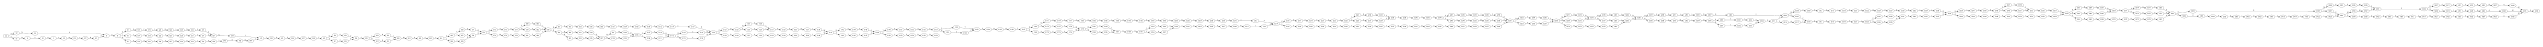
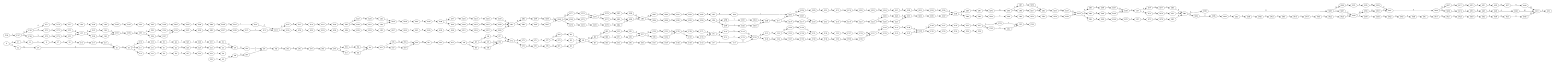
  strict digraph {
    fontname="Noto Sans"
    rankdir=LR
    node [fontname="Noto Sans"]
    edge [fontname="Noto Sans"]
    S0
    S1
    S2
    S3
    S4
    S5
    S6
    S7
    S8
    S9
    S10
    S11
    S12
    S13
    S14
    S15
    S16
    S17
    S18
    S19
    S20
    S21
    S22
    S23
    S24
    S25
    S26
    S27
    S28
    S29
    S30
    S31
    S32
    S33
    S34
    S35
    S36
    S37
    S38
    S39
    S40
    S41
    S42
    S43
    S44
    S45
    S46
    S47
    S48
    S49
    S50
    S51
    S52
    S53
    S54
    S55
    S56
    S57
    S58
    S59
    S60
    S61
    S62
    S63
    S64
    S65
    S66
    S67
    S68
    S69
    S70
    S71
    S72
    S73
    S74
    S75
    S76
    S77
    S78
    S79
    S80
    S81
    S82
    S83
    S84
    S85
    S86
    S87
    S88
    S89
    S90
    S91
    S92
    S93
    S94
    S95
    S96
    S97
    S98
    S99
    S100
    S101
    S102
    S103
    S104
    S105
    S106
    S107
    S108
    S109
    S110
    S111
    S112
    S113
    S114
    S115
    S116
    S117
    S118
    S119
    S120
    S121
    S122
    S123
    S124
    S125
    S126
    S127
    S128
    S129
    S130
    S131
    S132
    S133
    S134
    S135
    S136
    S137
    n139 [label=S538]
    S139
    S140
    S141
    S142
    S143
    S144
    S145
    S146
    S147
    S148
    S149
    S150
    S151
    S152
    S153
    S154
    S155
    S156
    S157
    S158
    S159
    S160
    S162
    S163
    S164
-   S165
    S166
    S167
    S168
    S169
    S170
    S171
    S172
    S173
    S174
    S175
    S176
    S177
    S178
    S179
    S180
    S181
    S182
    S183
    S184
    S185
    S186
    S187
    S188
    S189
    S190
    S191
    S192
    S193
    S194
    S195
    S196
    S197
    S198
    S199
    S200
    S201
    S202
    S203
    S204
    S205
    S206
    S207
    S208
    S209
    S210
    S211
    S212
    S213
    S214
    S215
    S216
    S217
    S218
    S219
    S220
    S221
    S222
    S223
    S224
    S225
    S226
    S227
    S228
    S229
    S230
    S231
    S232
    S233
    S234
    S235
    S236
    S237
    S238
    S239
    S240
    S241
    S242
    S243
    S244
    S245
    S246
    S247
    S248
    S249
    S250
    S251
    S252
    S253
    S254
    S255
    S256
    S257
    S258
    S259
    S260
    S261
    S262
    S263
    S264
    S265
    S266
    S267
    S268
    S269
    S270
    S271
    S272
    S273
    S274
    S275
    S276
    S277
    S278
    S279
    S280
    S281
    S282
    S283
    S284
    S285
    S286
    S287
    S288
    S289
    S290
    S291
    S292
    S293
    S294
    S295
    S296
    S297
    S298
    S299
    S300
    S301
    S302
    S303
    S304
    S305
    S306
    S307
    S308
    S309
    S310
    S311
    S312
    S313
    S314
    S315
    S316
    S317
    S318
    S319
    S320
    S321
    S322
    S323
    S324
    S325
    S326
    S327
    S328
    S329
    S330
    S331
    S332
    S333
    S334
    S335
    S336
    S337
    S338
    S339
    S340
    S341
    S342
    S343
    S344
    S345
    S346
    S347
    S348
    S349
    S350
    S351
    S352
    S353
    S354
    S355
    S356
    S357
    S358
    S359
    S360
    S361
    S362
    S363
    S364
    S365
    S366
    S367
    S368
    S369
    S370
    S371
    S372
    S373
    S374
    S375
    S376
    S377
    S378
    S379
    S380
    S381
    S382
    S383
    S384
    S385
    S386
    S387
    S388
    S389
    S390
    S391
    S392
    S393
    S394
    S395
    S396
    S397
    S398
    S399
    S400
    S401
    S402
    S403
    S404
    S405
    S406
    S407
    S408
    S409
    S410
    S411
    S412
    S413
    S414
    S415
    S416
    S417
    S418
    S419
    S420
    S421
    S422
    S423
    S424
    S425
    S426
    S427
    S428
    S429
    S430
    S431
    S432
    S433
    S434
    S435
    S436
    S0 -> S1 [label=S]
    S0 -> S2 [label=V]
    S1 -> S3 [label=N]
    S2 -> S4 [label=N]
    S3 -> S5 [label=L]
    S4 -> S6 [label=E]
    S5 -> S7 [label=A]
    S6 -> S8 [label=Q]
    S7 -> S9 [label=L]
    S8 -> S10 [label=I]
    S8 -> S11 [label=E]
    S8 -> S12 [label=R]
    S9 -> S13 [label=N]
    S10 -> S14 [label=T]
    S11 -> S15 [label=K]
    S12 -> S16 [label=V]
    S13 -> S17 [label=L]
    S14 -> S18 [label=F]
    S15 -> S19 [label=Y]
    S16 -> S20 [label=F]
    S17 -> S21 [label=N]
    S18 -> S22 [label=P]
    S19 -> S23 [label=I]
    S20 -> S24 [label=I]
    S21 -> S6 [label=E]
    S22 -> S25 [label=T]
    S23 -> S26 [label=N]
    S24 -> S27 [label=E]
    S25 -> S28 [label=L]
    S26 -> S29 [label=L]
    S27 -> S30 [label=D]
    S28 -> S31 [label=K]
    S29 -> S32 [label=N]
    S30 -> S33 [label=A]
    S31 -> S34 [label=K]
    S32 -> S35 [label=K]
    S33 -> S36 [label=I]
    S34 -> S37 [label=K]
    S35 -> S37 [label=K]
-   S36 -> S38 [label=K]
    S37 -> S39 [label=N]
    S38 -> S40 [label=L]
    S39 -> S41 [label=I]
    S40 -> S42 [label=N]
    S41 -> S43 [label=T]
    S42 -> S44 [label=N]
    S43 -> S45 [label=R]
    S44 -> S41 [label=I]
    S45 -> S46 [label=E]
    S46 -> S47 [label=D]
    S47 -> S48 [label=I]
    S48 -> S49 [label=T]
    S49 -> S50 [label=D]
    S49 -> S51 [label=E]
    S50 -> S52 [label=P]
    S51 -> S53 [label=P]
    S52 -> S54 [label=V]
    S53 -> S54 [label=V]
    S54 -> S55 [label=S]
    S55 -> S56 [label=L]
    S55 -> S57 [label=H]
    S56 -> S58 [label=N]
    S57 -> S59 [label=N]
    S58 -> S60 [label=I]
    S59 -> S60 [label=I]
    S60 -> S61 [label=M]
    S61 -> S62 [label=K]
    S62 -> S63 [label=C]
    S63 -> S64 [label=L]
    S64 -> S65 [label=V]
    S64 -> S66 [label=L]
    S65 -> S67 [label=I]
    S65 -> S68 [label=L]
    S66 -> S69 [label=I]
    S67 -> S70 [label=G]
    S68 -> S71 [label=G]
    S69 -> S70 [label=G]
    S70 -> S72 [label=D]
    S71 -> S72 [label=D]
    S72 -> S73 [label=G]
    S72 -> S74 [label=K]
    S73 -> S75 [label=V]
    S74 -> S76 [label=M]
    S75 -> S77 [label=A]
    S76 -> S78 [label=K]
    S77 -> S79 [label=N]
    S77 -> S80 [label=S]
    S78 -> S81 [label=Q]
    S79 -> S82 [label=F]
    S80 -> S83 [label=F]
    S81 -> S84 [label=F]
    S82 -> S85 [label=L]
    S83 -> S85 [label=L]
    S84 -> S85 [label=L]
    S85 -> S86 [label=D]
    S85 -> S87 [label=Q]
    S86 -> S88 [label=N]
    S86 -> S89 [label=D]
    S87 -> S90 [label=G]
    S88 -> S91 [label=T]
    S89 -> S92 [label=S]
    S90 -> S93 [label=S]
    S91 -> S94 [label=N]
    S92 -> S95 [label=N]
    S93 -> S96 [label=E]
    S94 -> S97 [label=P]
    S95 -> S97 [label=P]
    S96 -> S98 [label=I]
    S97 -> S99 [label=N]
    S97 -> S100 [label=D]
    S98 -> S101 [label=G]
    S99 -> S102 [label=M]
    S100 -> S103 [label=M]
    S101 -> S104 [label=K]
    S102 -> S105 [label=P]
    S103 -> S105 [label=P]
    S104 -> S106 [label=L]
    S105 -> S107 [label=I]
    S105 -> S108 [label=L]
    S106 -> S109 [label=R]
    S107 -> S110 [label=V]
    S108 -> S111 [label=V]
    S109 -> S112 [label=A]
    S110 -> S113 [label=H]
    S111 -> S113 [label=H]
    S112 -> S114 [label=K]
    S113 -> S115 [label=R]
    S113 -> S116 [label=Q]
    S114 -> S117 [label=C]
    S115 -> S118 [label=C]
    S116 -> S119 [label=C]
    S117 -> S120 [label=D]
    S118 -> S120 [label=D]
    S119 -> S120 [label=D]
    S120 -> S121 [label=P]
    S120 -> S122 [label=E]
    S121 -> S123 [label=D]
    S122 -> S124 [label=D]
    S123 -> S125 [label=N]
    S123 -> S126 [label=K]
    S124 -> S127 [label=D]
    S125 -> S128 [label=E]
    S126 -> S129 [label=E]
    S127 -> S130 [label=K]
    S128 -> S131 [label=L]
    S129 -> S131 [label=L]
    S130 -> S132 [label=L]
    S131 -> S133 [label=A]
    S132 -> S134 [label=N]
    S133 -> S135 [label=K]
    S134 -> S136 [label=K]
    S135 -> S137 [label=N]
    S136 -> n139 [label=I]
    S137 -> S139 [label=I]
    n139 -> S140 [label=I]
    S139 -> S141 [label=W]
    S140 -> S141 [label=W]
    S141 -> S142 [label=N]
    S141 -> S143 [label=K]
    S142 -> S144 [label=V]
    S143 -> S145 [label=T]
    S144 -> S146 [label=F]
    S145 -> S147 [label=F]
    S146 -> S148 [label=A]
    S147 -> S148 [label=A]
    S148 -> S149 [label=Y]
    S148 -> S150 [label=A]
    S149 -> S151 [label=K]
    S150 -> S152 [label=C]
    S151 -> S153 [label=E]
    S152 -> S154 [label=E]
    S153 -> S155 [label=E]
    S154 -> S156 [label=D]
    S155 -> S157 [label=E]
    S156 -> S158 [label=D]
    S157 -> S159 [label=S]
    S157 -> S160 [label=A]
    S159 -> S162 [label=Y]
    S160 -> S163 [label=S]
    S162 -> S164 [label=S]
    S163 -> S162 [label=Y]
-   S164 -> S165 [label=H]
-   S165 -> S166 [label=Q]
    S166 -> S167 [label=T]
    S167 -> S168 [label=D]
    S167 -> S169 [label=G]
    S168 -> S170 [label=V]
    S169 -> S171 [label=E]
    S169 -> S172 [label=A]
    S170 -> S173 [label=S]
    S171 -> S174 [label=A]
    S172 -> S175 [label=C]
    S173 -> S176 [label=S]
    S174 -> S177 [label=S]
    S175 -> S178 [label=S]
    S176 -> S179 [label=Q]
    S177 -> S180 [label=A]
    S178 -> S179 [label=Q]
    S179 -> S181 [label=E]
    S179 -> S182 [label=Q]
    S180 -> S183 [label=K]
    S181 -> S184 [label=S]
    S182 -> S185 [label=S]
    S183 -> S186 [label=S]
    S184 -> S187 [label=T]
    S185 -> S187 [label=T]
    S186 -> S188 [label=I]
    S187 -> S189 [label=G]
    S188 -> S190 [label=E]
    S189 -> S191 [label=G]
    S190 -> S192 [label=S]
    S191 -> S193 [label=I]
    S191 -> S194 [label=V]
    S192 -> S195 [label=K]
    S193 -> S196 [label=A]
    S194 -> S197 [label=A]
    S195 -> S198 [label=K]
    S196 -> S199 [label=C]
    S197 -> S199 [label=C]
    S198 -> S200 [label=L]
    S199 -> S201 [label=I]
    S200 -> S202 [label=N]
    S201 -> S203 [label=G]
    S202 -> S204 [label=S]
    S203 -> S205 [label=E]
    S204 -> S206 [label=K]
    S205 -> S207 [label=K]
    S206 -> S208 [label=S]
    S207 -> S209 [label=K]
    S208 -> S210 [label=A]
    S209 -> S211 [label=N]
    S210 -> S212 [label=I]
    S211 -> S213 [label=I]
    S212 -> S214 [label=A]
    S213 -> S214 [label=A]
    S214 -> S215 [label=K]
    S214 -> S216 [label=S]
    S215 -> S217 [label=R]
    S216 -> S218 [label=K]
    S217 -> S219 [label=F]
    S218 -> S220 [label=F]
    S219 -> S221 [label=T]
    S220 -> S222 [label=S]
    S221 -> S223 [label=K]
    S222 -> S224 [label=S]
    S223 -> S225 [label=A]
    S224 -> S226 [label=A]
    S225 -> S227 [label=I]
    S225 -> S228 [label=V]
    S226 -> S229 [label=Y]
    S227 -> S230 [label=D]
    S228 -> S231 [label=E]
    S229 -> S232 [label=K]
    S230 -> S233 [label=T]
    S231 -> S234 [label=T]
    S232 -> S235 [label=E]
    S233 -> S236 [label=S]
    S234 -> S236 [label=S]
    S235 -> S237 [label=S]
    S236 -> S238 [label=K]
    S237 -> S239 [label=Q]
    S238 -> S240 [label=L]
    S239 -> S241 [label=L]
    S240 -> S242 [label=G]
    S241 -> S243 [label=Q]
    S242 -> S244 [label=H]
    S243 -> S245 [label=S]
    S244 -> S246 [label=F]
    S244 -> S247 [label=V]
    S245 -> S248 [label=Y]
    S246 -> S249 [label=V]
    S247 -> S250 [label=V]
    S248 -> S251 [label=V]
    S249 -> S252 [label=K]
    S250 -> S253 [label=N]
    S251 -> S254 [label=Q]
    S252 -> S255 [label=M]
    S253 -> S256 [label=I]
    S254 -> S257 [label=A]
    S255 -> S258 [label=F]
    S256 -> S259 [label=F]
    S257 -> S260 [label=F]
    S258 -> S261 [label=E]
    S259 -> S261 [label=E]
    S260 -> S261 [label=E]
    S261 -> S262 [label=D]
    S261 -> S263 [label=T]
    S262 -> S264 [label=F]
    S263 -> S265 [label=P]
    S264 -> S266 [label=S]
    S265 -> S267 [label=S]
    S266 -> S268 [label=I]
    S267 -> S268 [label=I]
    S268 -> S269 [label=R]
    S268 -> S270 [label=T]
    S268 -> S271 [label=Q]
    S269 -> S272 [label=G]
    S270 -> S273 [label=N]
    S271 -> S274 [label=G]
    S272 -> S275 [label=D]
    S273 -> S276 [label=N]
    S274 -> S275 [label=D]
    S275 -> S277 [label=Q]
    S275 -> S278 [label=N]
    S276 -> S279 [label=N]
    S277 -> S280 [label=D]
    S278 -> S281 [label=N]
    S279 -> S282 [label=D]
    S280 -> S283 [label=L]
    S281 -> S284 [label=L]
    S282 -> S283 [label=L]
    S283 -> S285 [label=D]
    S284 -> S285 [label=D]
    S285 -> S286 [label=G]
    S285 -> S287 [label=A]
    S286 -> S288 [label=T]
    S287 -> S289 [label=K]
    S288 -> S290 [label=A]
    S289 -> S291 [label=E]
    S290 -> S292 [label=M]
    S291 -> S293 [label=L]
    S292 -> S294 [label=L]
    S293 -> S295 [label=L]
    S294 -> S296 [label=N]
    S295 -> S297 [label=D]
    S296 -> S298 [label=E]
    S296 -> S299 [label=Q]
    S297 -> S300 [label=R]
    S298 -> S301 [label=T]
    S299 -> S302 [label=I]
    S300 -> S303 [label=I]
    S301 -> S304 [label=I]
    S302 -> S305 [label=I]
    S303 -> S306 [label=Q]
    S303 -> S307 [label=R]
    S304 -> S308 [label=E]
    S305 -> S308 [label=E]
    S306 -> S309 [label=Y]
    S307 -> S310 [label=Y]
    S308 -> S311 [label=R]
    S309 -> S312 [label=K]
    S310 -> S313 [label=G]
    S311 -> S303 [label=I]
    S311 -> S314 [label=V]
    S312 -> S315 [label=A]
    S313 -> S316 [label=P]
    S314 -> S317 [label=R]
    S315 -> S318 [label=L]
    S316 -> S319 [label=L]
    S317 -> S310 [label=Y]
    S318 -> S320 [label=K]
    S319 -> S321 [label=P]
    S320 -> S322 [label=I]
    S321 -> S323 [label=L]
    S322 -> S324 [label=Q]
    S323 -> S325 [label=C]
    S323 -> S326 [label=N]
    S324 -> S327 [label=V]
    S325 -> S328 [label=A]
    S326 -> S329 [label=A]
    S327 -> S330 [label=Q]
    S328 -> S331 [label=A]
    S329 -> S331 [label=A]
    S330 -> S332 [label=E]
    S331 -> S333 [label=K]
    S332 -> S334 [label=L]
    S333 -> S335 [label=F]
    S334 -> S336 [label=L]
    S335 -> S337 [label=L]
    S336 -> S338 [label=D]
    S337 -> S338 [label=D]
    S338 -> S339 [label=N]
    S338 -> S340 [label=G]
    S339 -> S341 [label=L]
    S340 -> S342 [label=M]
    S341 -> S343 [label=E]
    S342 -> S344 [label=E]
    S343 -> S345 [label=N]
    S344 -> S346 [label=T]
    S345 -> S347 [label=C]
    S345 -> S348 [label=T]
    S346 -> S349 [label=K]
    S347 -> S350 [label=S]
    S348 -> S351 [label=S]
    S349 -> S352 [label=D]
    S350 -> S353 [label=I]
    S351 -> S353 [label=I]
    S352 -> S354 [label=I]
    S353 -> S355 [label=Y]
    S354 -> S356 [label=C]
    S355 -> S357 [label=G]
    S356 -> S358 [label=G]
    S357 -> S359 [label=N]
    S358 -> S359 [label=N]
    S359 -> S360 [label=G]
    S359 -> S361 [label=R]
    S359 -> S362 [label=S]
    S360 -> S363 [label=D]
    S361 -> S364 [label=N]
    S362 -> S365 [label=D]
    S363 -> S366 [label=T]
    S364 -> S367 [label=T]
    S365 -> S368 [label=V]
    S366 -> S369 [label=D]
    S367 -> S369 [label=D]
    S368 -> S370 [label=D]
    S369 -> S371 [label=V]
    S370 -> S372 [label=I]
    S371 -> S373 [label=K]
    S371 -> S374 [label=V]
    S372 -> S375 [label=K]
    S373 -> S376 [label=A]
    S374 -> S377 [label=G]
    S375 -> S378 [label=S]
    S376 -> S379 [label=F]
    S377 -> S380 [label=F]
    S378 -> S381 [label=F]
    S379 -> S382 [label=A]
    S380 -> S382 [label=A]
    S381 -> S382 [label=A]
    S382 -> S383 [label=E]
    S382 -> S384 [label=N]
    S383 -> S385 [label=R]
    S384 -> S386 [label=V]
    S385 -> S387 [label=L]
    S385 -> S388 [label=M]
    S386 -> S389 [label=I]
    S387 -> S390 [label=E]
    S388 -> S391 [label=E]
    S389 -> S392 [label=A]
    S390 -> S393 [label=M]
    S390 -> S394 [label=A]
    S391 -> S395 [label=E]
    S392 -> S396 [label=D]
    S393 -> S397 [label=M]
    S394 -> S398 [label=L]
    S395 -> S399 [label=M]
    S396 -> S400 [label=L]
    S397 -> S401 [label=E]
    S398 -> S402 [label=Q]
    S399 -> S401 [label=E]
    S400 -> S403 [label=D]
    S401 -> S404 [label=E]
    S402 -> S405 [label=Q]
    S403 -> S406 [label=D]
    S404 -> S407 [label=D]
    S404 -> S408 [label=Q]
    S405 -> S409 [label=R]
    S406 -> S410 [label=S]
    S407 -> S411 [label=S]
    S408 -> S412 [label=T]
    S409 -> S413 [label=I]
    S410 -> S414 [label=A]
    S411 -> S415 [label=V]
    S412 -> S416 [label=I]
    S413 -> S417 [label=S]
    S414 -> S418 [label=L]
    S415 -> S419 [label=S]
    S416 -> S420 [label=Q]
    S417 -> S421 [label=M]
    S418 -> S422 [label=K]
    S419 -> S423 [label=G]
    S420 -> S424 [label=A]
    S421 -> S425 [label=D]
    S422 -> S426 [label=L]
    S423 -> S427 [label=R]
    S424 -> S428 [label=A]
    S425 -> S429 [label=Y]
    S426 -> S390 [label=E]
    S427 -> S430 [label=A]
    S428 -> S431 [label=M]
    S429 -> S432 [label=E]
    S430 -> S431 [label=M]
    S431 -> S433 [label=K]
    S432 -> S434 [label=D]
    S434 -> S435 [label=N]
    S435 -> S436 [label=A]
    S436 -> S431 [label=M]
  }
